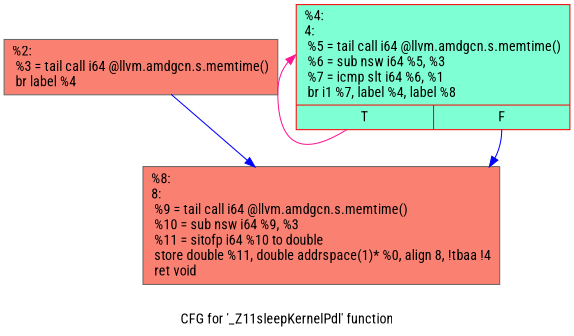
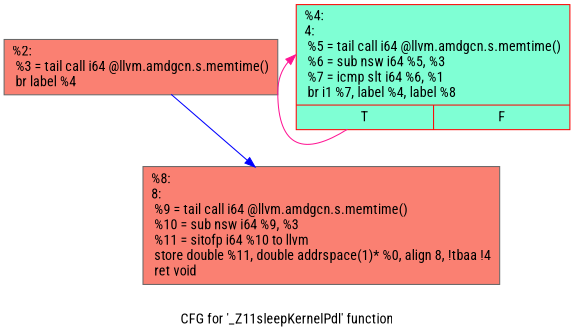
  digraph {
    fontname="Roboto Condensed"
    label="CFG for '_Z11sleepKernelPdl' function"
    node [color=gray40 fillcolor=salmon fontname="Roboto Condensed" shape=record style=filled]
    edge [color=blue fontname="Roboto Condensed"]
    n1 [label="{%2:\l  %3 = tail call i64 @llvm.amdgcn.s.memtime()\l  br label %4\l}"]
-   n2 [label="{%8:\l8:                                                \l  %9 = tail call i64 @llvm.amdgcn.s.memtime()\l  %10 = sub nsw i64 %9, %3\l  %11 = sitofp i64 %10 to double\l  store double %11, double addrspace(1)* %0, align 8, !tbaa !4\l  ret void\l}"]
+   n2 [label="{%8:\l8:                                                \l  %9 = tail call i64 @llvm.amdgcn.s.memtime()\l  %10 = sub nsw i64 %9, %3\l  %11 = sitofp i64 %10 to llvm\l  store double %11, double addrspace(1)* %0, align 8, !tbaa !4\l  ret void\l}"]
    n3 [color=red fillcolor=aquamarine label="{%4:\l4:                                                \l  %5 = tail call i64 @llvm.amdgcn.s.memtime()\l  %6 = sub nsw i64 %5, %3\l  %7 = icmp slt i64 %6, %1\l  br i1 %7, label %4, label %8\l|{<s0>T|<s1>F}}"]
    n1 -> n2
-   n3 -> n2 [tailport=s1]
    n3 -> n3 [color=deeppink tailport=s0]
  }
